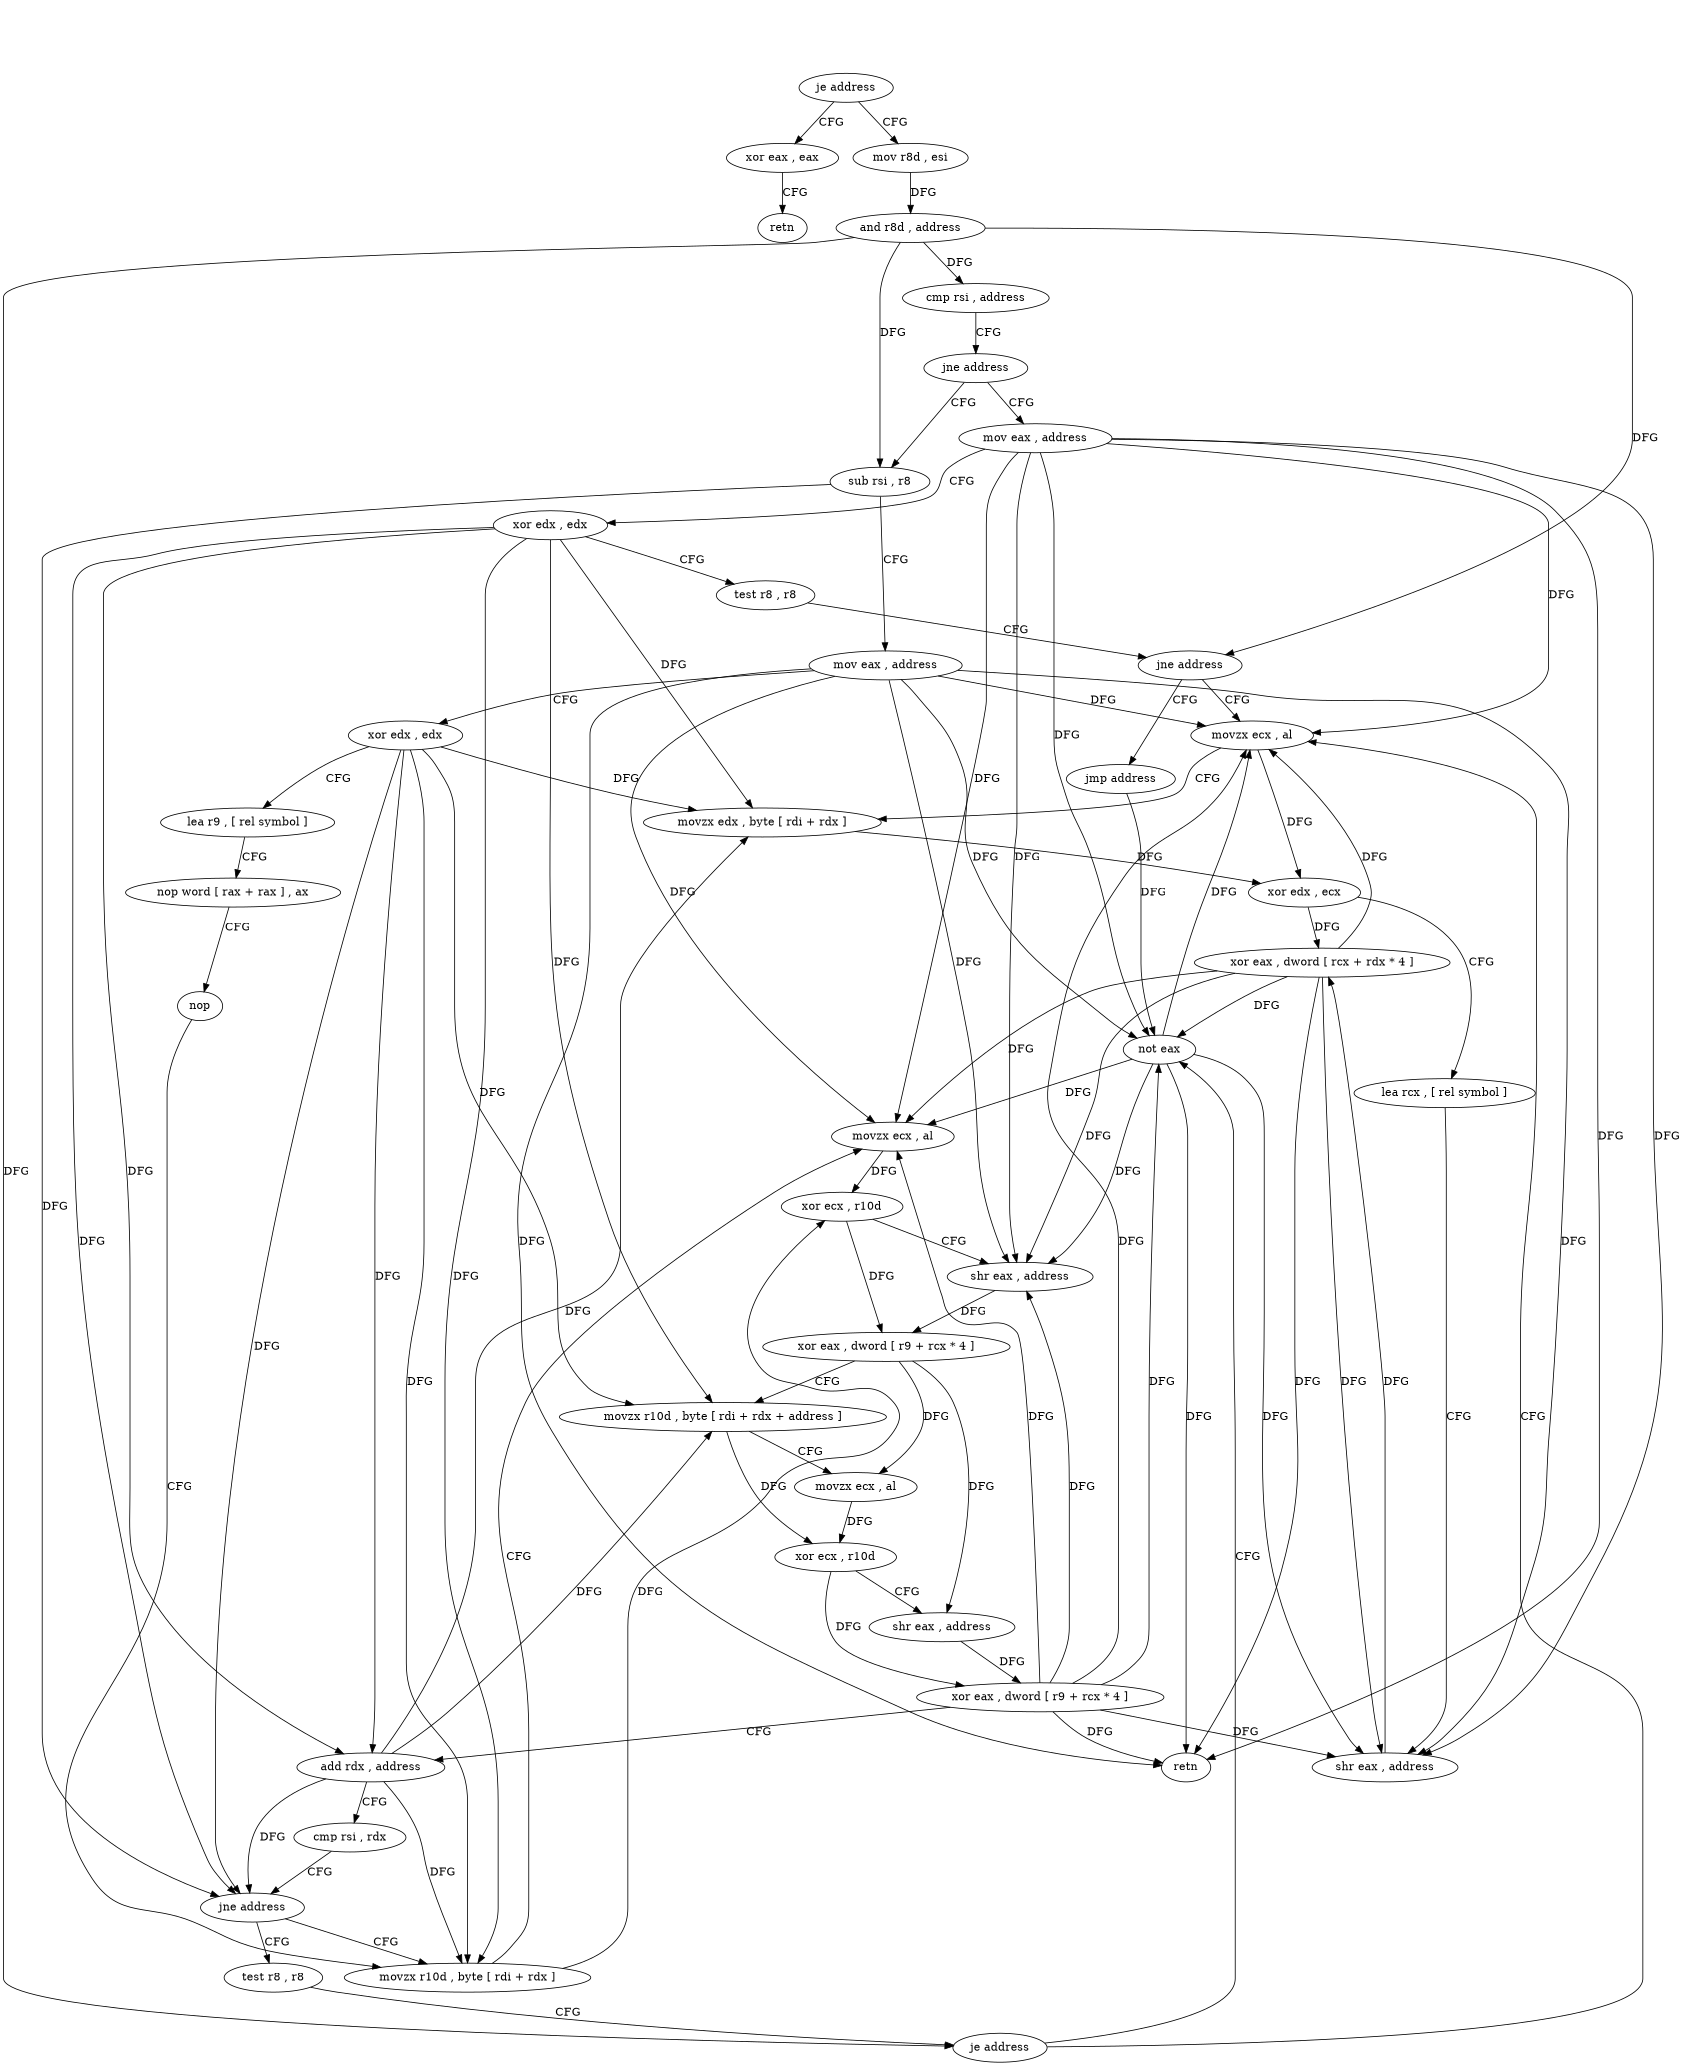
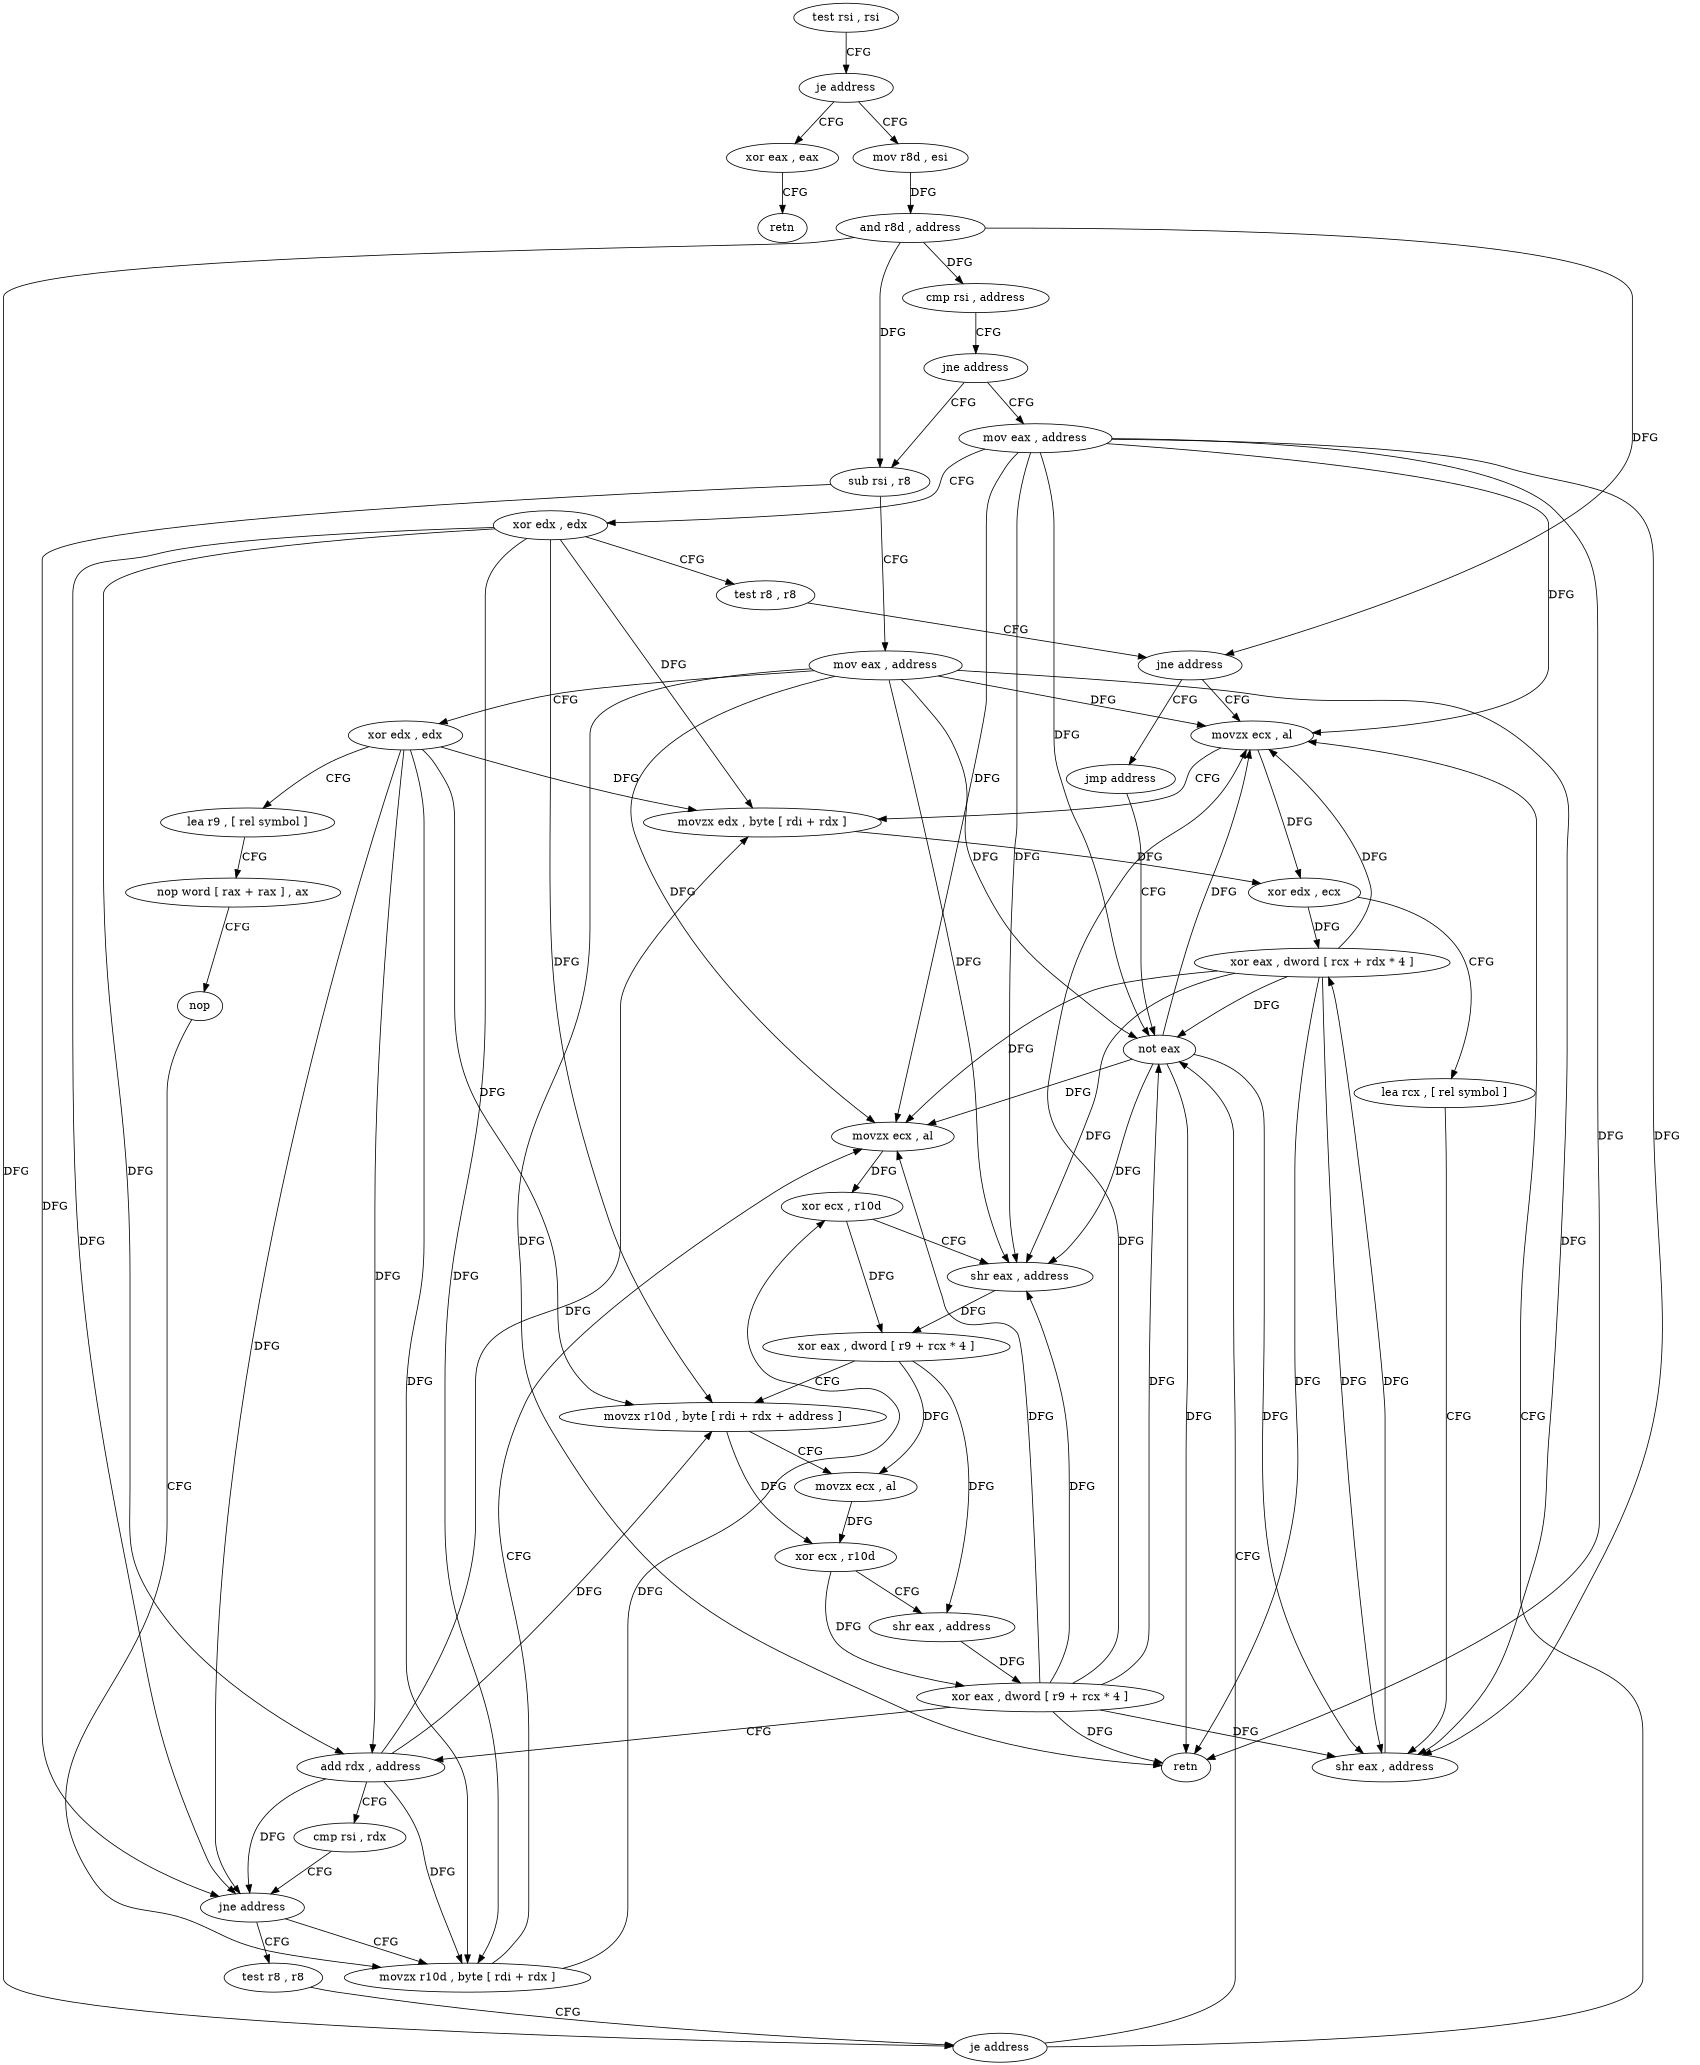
  digraph {
+   n1 [label="test rsi , rsi"]
    n2 [label="je address"]
    n3 [label="xor eax , eax"]
    n4 [label="mov r8d , esi"]
    n5 [label=retn]
    n6 [label="and r8d , address"]
    n7 [label="cmp rsi , address"]
    n8 [label="sub rsi , r8"]
    n9 [label="jne address"]
    n10 [label="je address"]
    n11 [label="jne address"]
    n12 [label="mov eax , address"]
    n13 [label="jne address"]
    n14 [label="movzx ecx , al"]
    n15 [label="jmp address"]
    n16 [label="not eax"]
    n17 [label="mov eax , address"]
    n18 [label="xor edx , edx"]
    n19 [label="movzx ecx , al"]
    n20 [label="shr eax , address"]
    n21 [label="shr eax , address"]
    n22 [label=retn]
    n23 [label="xor edx , edx"]
    n24 [label="movzx r10d , byte [ rdi + rdx ]"]
    n25 [label="test r8 , r8"]
    n26 [label="movzx r10d , byte [ rdi + rdx + address ]"]
    n27 [label="add rdx , address"]
    n28 [label="movzx edx , byte [ rdi + rdx ]"]
    n29 [label="test r8 , r8"]
    n30 [label="xor edx , ecx"]
    n31 [label="xor ecx , r10d"]
    n32 [label="xor eax , dword [ r9 + rcx * 4 ]"]
    n33 [label="xor eax , dword [ rcx + rdx * 4 ]"]
    n34 [label="lea r9 , [ rel symbol ]"]
    n35 [label="nop word [ rax + rax ] , ax"]
    n36 [label="movzx ecx , al"]
    n37 [label="xor ecx , r10d"]
    n38 [label="cmp rsi , rdx"]
    n39 [label=nop]
    n40 [label="lea rcx , [ rel symbol ]"]
    n41 [label="shr eax , address"]
    n42 [label="xor eax , dword [ r9 + rcx * 4 ]"]
+   n1 -> n2 [label=CFG]
    n2 -> n3 [label=CFG]
    n2 -> n4 [label=CFG]
    n3 -> n5 [label=CFG]
    n4 -> n6 [label=DFG]
    n6 -> n7 [label=DFG]
    n6 -> n8 [label=DFG]
    n6 -> n9 [label=DFG]
    n6 -> n10 [label=DFG]
    n7 -> n11 [label=CFG]
    n8 -> n12 [label=CFG]
    n8 -> n13 [label=DFG]
    n9 -> n14 [label=CFG]
    n9 -> n15 [label=CFG]
    n10 -> n14 [label=CFG]
    n10 -> n16 [label=CFG]
    n11 -> n8 [label=CFG]
    n11 -> n17 [label=CFG]
    n12 -> n14 [label=DFG]
    n12 -> n16 [label=DFG]
    n12 -> n19 [label=DFG]
    n12 -> n20 [label=DFG]
    n12 -> n21 [label=DFG]
    n12 -> n22 [label=DFG]
    n12 -> n23 [label=CFG]
    n13 -> n24 [label=CFG]
    n13 -> n25 [label=CFG]
    n14 -> n28 [label=CFG]
    n14 -> n30 [label=DFG]
-   n15 -> n16 [label=DFG]
+   n15 -> n16 [label=CFG]
    n16 -> n14 [label=DFG]
    n16 -> n19 [label=DFG]
    n16 -> n20 [label=DFG]
    n16 -> n21 [label=DFG]
    n16 -> n22 [label=DFG]
    n17 -> n14 [label=DFG]
    n17 -> n16 [label=DFG]
    n17 -> n18 [label=CFG]
    n17 -> n19 [label=DFG]
    n17 -> n20 [label=DFG]
    n17 -> n21 [label=DFG]
    n17 -> n22 [label=DFG]
    n18 -> n13 [label=DFG]
    n18 -> n24 [label=DFG]
    n18 -> n26 [label=DFG]
    n18 -> n27 [label=DFG]
    n18 -> n28 [label=DFG]
    n18 -> n29 [label=CFG]
    n19 -> n31 [label=DFG]
    n20 -> n32 [label=DFG]
    n21 -> n33 [label=DFG]
    n23 -> n13 [label=DFG]
    n23 -> n24 [label=DFG]
    n23 -> n26 [label=DFG]
    n23 -> n27 [label=DFG]
    n23 -> n28 [label=DFG]
    n23 -> n34 [label=CFG]
    n24 -> n19 [label=CFG]
    n24 -> n31 [label=DFG]
    n25 -> n10 [label=CFG]
    n26 -> n36 [label=CFG]
    n26 -> n37 [label=DFG]
    n27 -> n13 [label=DFG]
    n27 -> n24 [label=DFG]
    n27 -> n26 [label=DFG]
    n27 -> n28 [label=DFG]
    n27 -> n38 [label=CFG]
    n28 -> n30 [label=DFG]
    n29 -> n9 [label=CFG]
    n30 -> n33 [label=DFG]
    n30 -> n40 [label=CFG]
    n31 -> n20 [label=CFG]
    n31 -> n32 [label=DFG]
    n32 -> n26 [label=CFG]
    n32 -> n36 [label=DFG]
    n32 -> n41 [label=DFG]
    n33 -> n14 [label=DFG]
    n33 -> n16 [label=DFG]
    n33 -> n19 [label=DFG]
    n33 -> n20 [label=DFG]
    n33 -> n21 [label=DFG]
    n33 -> n22 [label=DFG]
    n34 -> n35 [label=CFG]
    n35 -> n39 [label=CFG]
    n36 -> n37 [label=DFG]
    n37 -> n41 [label=CFG]
    n37 -> n42 [label=DFG]
    n38 -> n13 [label=CFG]
    n39 -> n24 [label=CFG]
    n40 -> n21 [label=CFG]
    n41 -> n42 [label=DFG]
    n42 -> n14 [label=DFG]
    n42 -> n16 [label=DFG]
    n42 -> n19 [label=DFG]
    n42 -> n20 [label=DFG]
    n42 -> n21 [label=DFG]
    n42 -> n22 [label=DFG]
    n42 -> n27 [label=CFG]
  }
